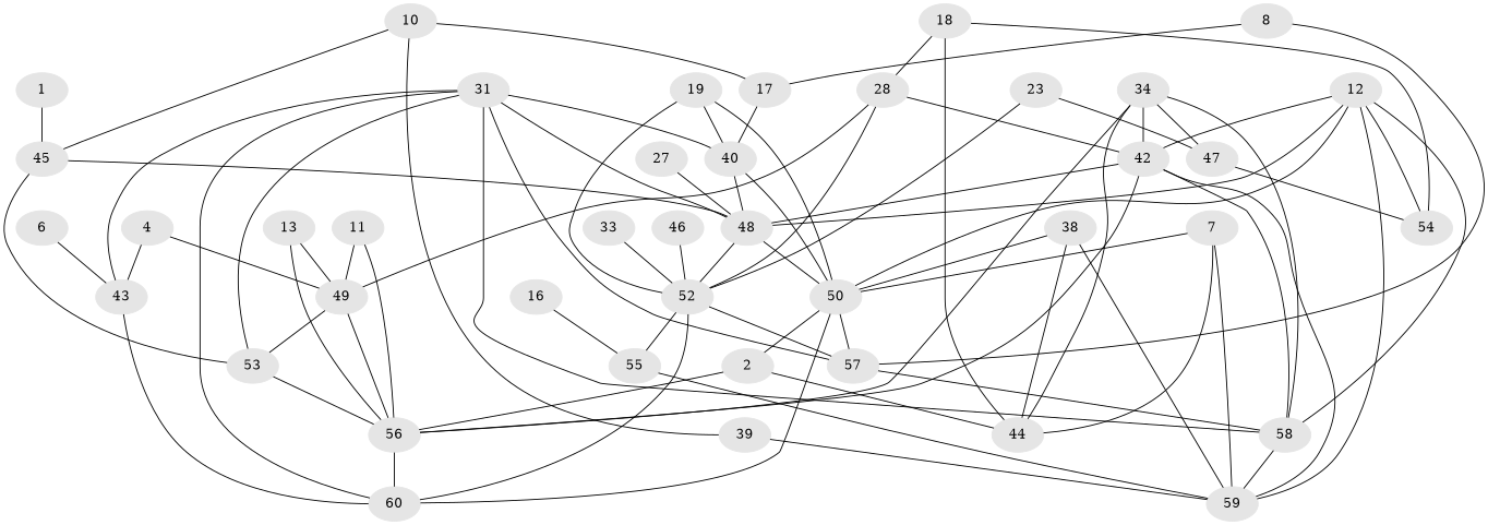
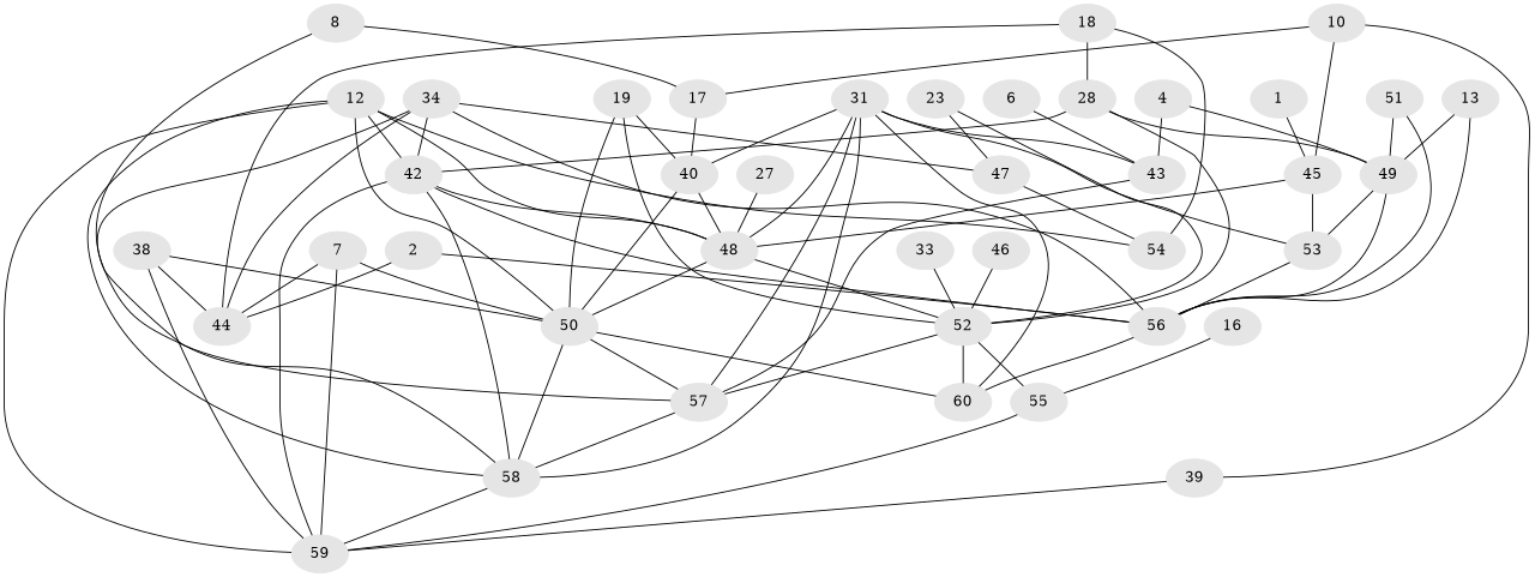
  graph {
    node [color=gray90 style=filled]
    edge [weight=1.0]
    1
    45
    48
    53
    2
    44
    56
    60
    4
    43
    49
    6
    7
    50
    59
    57
    58
    8
    17
    40
    10
    n22 [label=39]
    28
    42
    52
-   11
+   11 [label=51]
    12
    54
    13
    16
    55
    18
    19
    23
    47
    27
    31
    33
    34
    38
    46
    1 -- 45
    45 -- 48
    45 -- 53
    48 -- 50
    48 -- 52
    53 -- 56
    2 -- 44
    2 -- 56
    56 -- 60
    4 -- 43
    4 -- 49
-   43 -- 60
+   43 -- 57
    49 -- 53
    49 -- 56
    6 -- 43
    7 -- 44
    7 -- 50
    7 -- 59
    50 -- 60
    50 -- 57
-   50 -- 2
+   50 -- 58
    57 -- 58
    58 -- 59
    8 -- 57
    8 -- 17
    17 -- 40
    40 -- 48 [weight=2.0]
    40 -- 50
    10 -- 45
    10 -- 17
    10 -- n22
    n22 -- 59
    28 -- 49
    28 -- 42
    28 -- 52
    42 -- 48
    42 -- 56
    42 -- 59
    42 -- 58
    52 -- 60
    52 -- 57
    52 -- 55
    11 -- 56
    11 -- 49
    12 -- 48
    12 -- 50
    12 -- 59
    12 -- 58
    12 -- 42
    12 -- 54
    13 -- 56
    13 -- 49
    16 -- 55
    55 -- 59
    18 -- 44
    18 -- 28
    18 -- 54
    19 -- 50
    19 -- 40
    19 -- 52
    23 -- 52
    23 -- 47
    47 -- 54
    27 -- 48
    31 -- 48
    31 -- 53
    31 -- 60
    31 -- 43
    31 -- 57
    31 -- 58
    31 -- 40
    33 -- 52
    34 -- 44
    34 -- 56
    34 -- 58
    34 -- 42
    34 -- 47
    38 -- 44
    38 -- 50
    38 -- 59
    46 -- 52
  }
